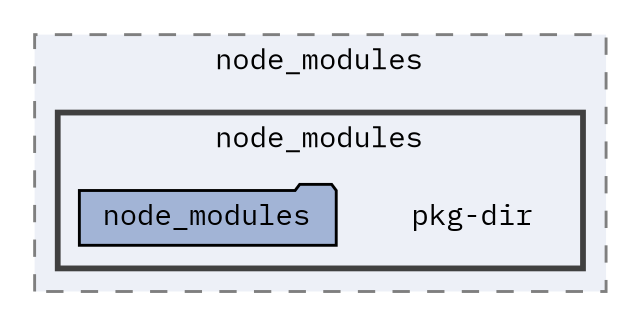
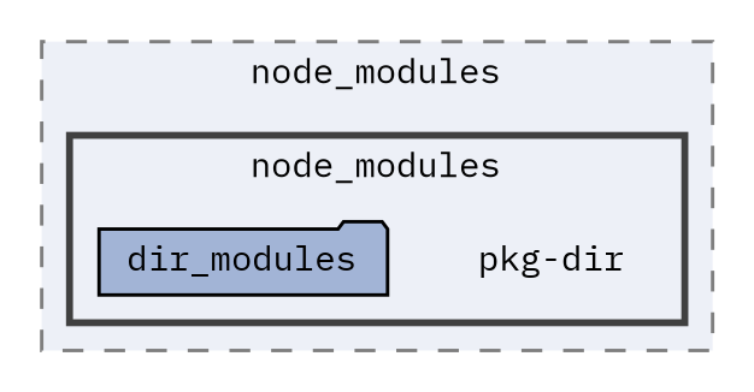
  digraph {
    compound=true
    fontname="IBM Plex Mono"
    node [fontname="IBM Plex Mono" fontsize=10 color=black]
    n1 [height=0.2 label="pkg-dir" shape=plaintext width=0.4]
-   n2 [fillcolor="#a2b4d6" height=0.2 label=node_modules shape=folder style=filled width=0.4]
+   n2 [fillcolor="#a2b4d6" height=0.2 label=dir_modules shape=folder style=filled width=0.4]
    subgraph cluster_1 {
      bgcolor="#edf0f7"
      fontsize=10
      label=node_modules
      pencolor=grey50
      style="filled,dashed"
      subgraph cluster_2 {
        bgcolor="#edf0f7"
        fontsize=10
        pencolor=grey25
        style="filled,bold"
        n1
        n2
      }
    }
  }
